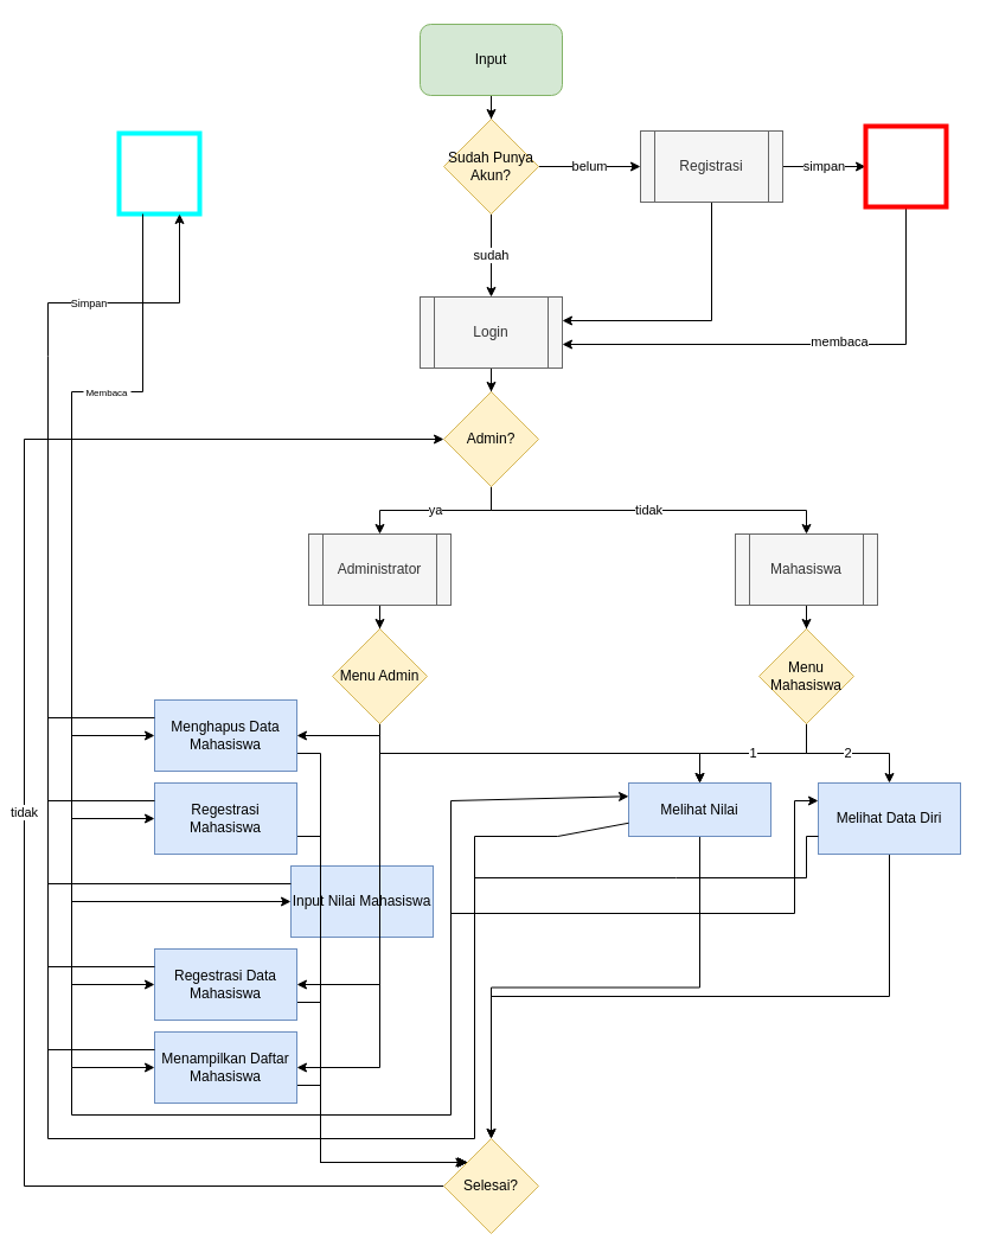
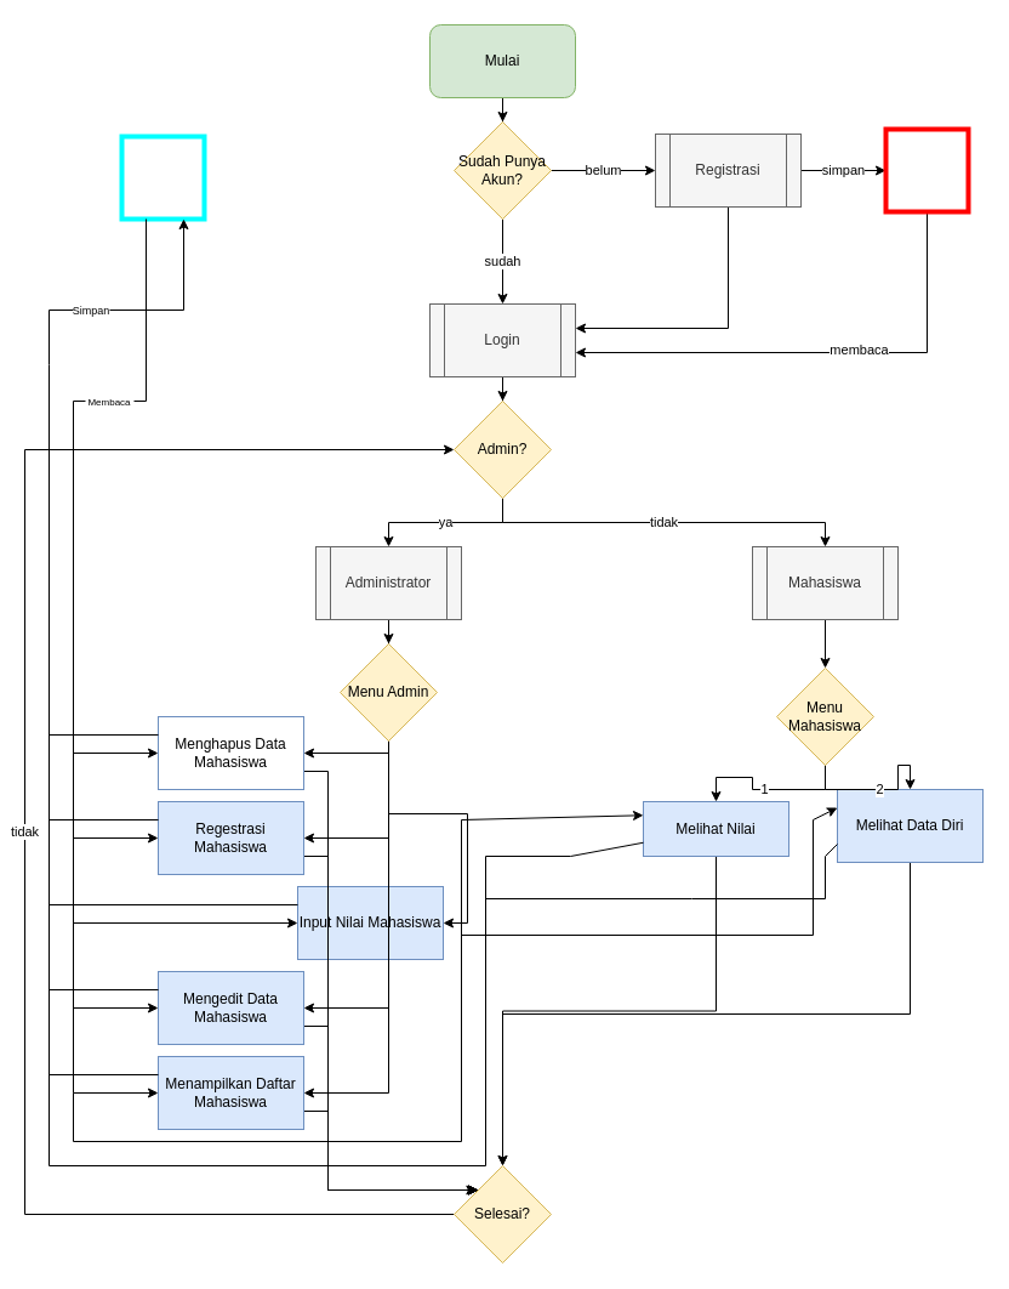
  <mxCell id="0" />
  <mxCell id="1" parent="0" />
  <mxCell id="2" value="" style="edgeStyle=orthogonalEdgeStyle;rounded=0;orthogonalLoop=1;jettySize=auto;html=1;" parent="1" source="3" target="6" edge="1"><mxGeometry relative="1" as="geometry" /></mxCell>
- <mxCell id="3" value="Input" style="rounded=1;whiteSpace=wrap;html=1;fillColor=#d5e8d4;strokeColor=#82b366;" parent="1" vertex="1"><mxGeometry x="354" y="20" width="120" height="60" as="geometry" /></mxCell>
+ <mxCell id="3" value="Mulai" style="rounded=1;whiteSpace=wrap;html=1;fillColor=#d5e8d4;strokeColor=#82b366;" parent="1" vertex="1"><mxGeometry x="354" y="20" width="120" height="60" as="geometry" /></mxCell>
  <mxCell id="4" value="belum" style="edgeStyle=orthogonalEdgeStyle;rounded=0;orthogonalLoop=1;jettySize=auto;html=1;" parent="1" source="6" target="11" edge="1"><mxGeometry relative="1" as="geometry" /></mxCell>
  <mxCell id="5" value="sudah" style="edgeStyle=orthogonalEdgeStyle;rounded=0;orthogonalLoop=1;jettySize=auto;html=1;" parent="1" source="6" target="8" edge="1"><mxGeometry relative="1" as="geometry" /></mxCell>
  <mxCell id="6" value="Sudah Punya Akun?" style="rhombus;whiteSpace=wrap;html=1;fillColor=#fff2cc;strokeColor=#d6b656;" parent="1" vertex="1"><mxGeometry x="374" y="100" width="80" height="80" as="geometry" /></mxCell>
  <mxCell id="7" value="" style="edgeStyle=orthogonalEdgeStyle;rounded=0;orthogonalLoop=1;jettySize=auto;html=1;" parent="1" source="8" target="14" edge="1"><mxGeometry relative="1" as="geometry" /></mxCell>
  <mxCell id="8" value="Login" style="shape=process;whiteSpace=wrap;html=1;backgroundOutline=1;fillColor=#f5f5f5;fontColor=#333333;strokeColor=#666666;" parent="1" vertex="1"><mxGeometry x="354" y="250" width="120" height="60" as="geometry" /></mxCell>
  <mxCell id="9" style="edgeStyle=orthogonalEdgeStyle;rounded=0;orthogonalLoop=1;jettySize=auto;html=1;exitX=0.5;exitY=1;exitDx=0;exitDy=0;" parent="1" source="11" edge="1"><mxGeometry relative="1" as="geometry"><mxPoint x="474" y="270" as="targetPoint" /><Array as="points"><mxPoint x="600" y="270" /><mxPoint x="474" y="270" /></Array></mxGeometry></mxCell>
  <mxCell id="10" value="simpan" style="edgeStyle=orthogonalEdgeStyle;rounded=0;orthogonalLoop=1;jettySize=auto;html=1;exitX=1;exitY=0.5;exitDx=0;exitDy=0;entryX=0;entryY=0.5;entryDx=0;entryDy=0;" parent="1" source="11" target="37" edge="1"><mxGeometry relative="1" as="geometry" /></mxCell>
  <mxCell id="11" value="Registrasi" style="shape=process;whiteSpace=wrap;html=1;backgroundOutline=1;fillColor=#f5f5f5;strokeColor=#666666;fontColor=#333333;" parent="1" vertex="1"><mxGeometry x="540" y="110" width="120" height="60" as="geometry" /></mxCell>
  <mxCell id="12" value="ya" style="edgeStyle=orthogonalEdgeStyle;rounded=0;orthogonalLoop=1;jettySize=auto;html=1;exitX=0.5;exitY=1;exitDx=0;exitDy=0;entryX=0.5;entryY=0;entryDx=0;entryDy=0;" parent="1" source="14" target="16" edge="1"><mxGeometry relative="1" as="geometry" /></mxCell>
  <mxCell id="13" value="tidak" style="edgeStyle=orthogonalEdgeStyle;rounded=0;orthogonalLoop=1;jettySize=auto;html=1;exitX=0.5;exitY=1;exitDx=0;exitDy=0;entryX=0.5;entryY=0;entryDx=0;entryDy=0;" parent="1" source="14" target="18" edge="1"><mxGeometry relative="1" as="geometry" /></mxCell>
  <mxCell id="14" value="Admin?" style="rhombus;whiteSpace=wrap;html=1;fillColor=#fff2cc;strokeColor=#d6b656;" parent="1" vertex="1"><mxGeometry x="374" y="330" width="80" height="80" as="geometry" /></mxCell>
  <mxCell id="15" value="" style="edgeStyle=orthogonalEdgeStyle;rounded=0;orthogonalLoop=1;jettySize=auto;html=1;" parent="1" source="16" target="43" edge="1"><mxGeometry relative="1" as="geometry" /></mxCell>
  <mxCell id="16" value="Administrator" style="shape=process;whiteSpace=wrap;html=1;backgroundOutline=1;fillColor=#f5f5f5;fontColor=#333333;strokeColor=#666666;" parent="1" vertex="1"><mxGeometry x="260" y="450" width="120" height="60" as="geometry" /></mxCell>
  <mxCell id="17" value="" style="edgeStyle=orthogonalEdgeStyle;rounded=0;orthogonalLoop=1;jettySize=auto;html=1;" parent="1" source="18" target="46" edge="1"><mxGeometry relative="1" as="geometry" /></mxCell>
  <mxCell id="18" value="Mahasiswa" style="shape=process;whiteSpace=wrap;html=1;backgroundOutline=1;fillColor=#f5f5f5;fontColor=#333333;strokeColor=#666666;" parent="1" vertex="1"><mxGeometry x="620" y="450" width="120" height="60" as="geometry" /></mxCell>
  <mxCell id="19" style="edgeStyle=orthogonalEdgeStyle;rounded=0;orthogonalLoop=1;jettySize=auto;html=1;exitX=0.5;exitY=1;exitDx=0;exitDy=0;entryX=0.5;entryY=0;entryDx=0;entryDy=0;" parent="1" source="20" target="34" edge="1"><mxGeometry relative="1" as="geometry" /></mxCell>
- <mxCell id="20" value="Melihat Data Diri" style="rounded=0;whiteSpace=wrap;html=1;fillColor=#dae8fc;strokeColor=#6c8ebf;" parent="1" vertex="1"><mxGeometry x="690" y="660" width="120" height="60" as="geometry" /></mxCell>
+ <mxCell id="20" value="Melihat Data Diri" style="rounded=0;whiteSpace=wrap;html=1;fillColor=#dae8fc;strokeColor=#6c8ebf;" parent="1" vertex="1"><mxGeometry x="690" y="650" width="120" height="60" as="geometry" /></mxCell>
  <mxCell id="21" style="edgeStyle=orthogonalEdgeStyle;rounded=0;orthogonalLoop=1;jettySize=auto;html=1;exitX=0.5;exitY=1;exitDx=0;exitDy=0;entryX=0.5;entryY=0;entryDx=0;entryDy=0;" parent="1" source="22" target="34" edge="1"><mxGeometry relative="1" as="geometry" /></mxCell>
  <mxCell id="22" value="Melihat Nilai" style="rounded=0;whiteSpace=wrap;html=1;fillColor=#dae8fc;strokeColor=#6c8ebf;" parent="1" vertex="1"><mxGeometry x="530" y="660" width="120" height="45" as="geometry" /></mxCell>
  <mxCell id="23" style="edgeStyle=orthogonalEdgeStyle;rounded=0;orthogonalLoop=1;jettySize=auto;html=1;exitX=1;exitY=0.75;exitDx=0;exitDy=0;entryX=0;entryY=0;entryDx=0;entryDy=0;" parent="1" source="24" target="34" edge="1"><mxGeometry relative="1" as="geometry"><Array as="points"><mxPoint x="270" y="705" /><mxPoint x="270" y="980" /></Array></mxGeometry></mxCell>
  <mxCell id="24" value="Regestrasi Mahasiswa" style="rounded=0;whiteSpace=wrap;html=1;fillColor=#dae8fc;strokeColor=#6c8ebf;" parent="1" vertex="1"><mxGeometry x="130" y="660" width="120" height="60" as="geometry" /></mxCell>
  <mxCell id="25" style="edgeStyle=orthogonalEdgeStyle;rounded=0;orthogonalLoop=1;jettySize=auto;html=1;exitX=1;exitY=0.75;exitDx=0;exitDy=0;entryX=0;entryY=0;entryDx=0;entryDy=0;" parent="1" source="26" target="34" edge="1"><mxGeometry relative="1" as="geometry"><Array as="points"><mxPoint x="270" y="775" /><mxPoint x="270" y="980" /></Array></mxGeometry></mxCell>
  <mxCell id="26" value="Input Nilai Mahasiswa" style="rounded=0;whiteSpace=wrap;html=1;fillColor=#dae8fc;strokeColor=#6c8ebf;" parent="1" vertex="1"><mxGeometry x="245" y="730" width="120" height="60" as="geometry" /></mxCell>
  <mxCell id="27" style="edgeStyle=orthogonalEdgeStyle;rounded=0;orthogonalLoop=1;jettySize=auto;html=1;entryX=0;entryY=0;entryDx=0;entryDy=0;exitX=1;exitY=0.75;exitDx=0;exitDy=0;" parent="1" source="28" target="34" edge="1"><mxGeometry relative="1" as="geometry"><Array as="points"><mxPoint x="270" y="635" /><mxPoint x="270" y="980" /></Array><mxPoint x="100" y="610" as="sourcePoint" /></mxGeometry></mxCell>
- <mxCell id="28" value="Menghapus Data Mahasiswa" style="rounded=0;whiteSpace=wrap;html=1;fillColor=#dae8fc;strokeColor=#6c8ebf;" parent="1" vertex="1"><mxGeometry x="130" y="590" width="120" height="60" as="geometry" /></mxCell>
+ <mxCell id="28" value="Menghapus Data Mahasiswa" style="rounded=0;whiteSpace=wrap;html=1;fillColor=#ffffff;strokeColor=#6c8ebf;" parent="1" vertex="1"><mxGeometry x="130" y="590" width="120" height="60" as="geometry" /></mxCell>
  <mxCell id="29" style="edgeStyle=orthogonalEdgeStyle;rounded=0;orthogonalLoop=1;jettySize=auto;html=1;exitX=1;exitY=0.75;exitDx=0;exitDy=0;entryX=0.23;entryY=0.25;entryDx=0;entryDy=0;entryPerimeter=0;" parent="1" source="30" target="34" edge="1"><mxGeometry relative="1" as="geometry"><Array as="points"><mxPoint x="270" y="845" /><mxPoint x="270" y="980" /></Array></mxGeometry></mxCell>
- <mxCell id="30" value="Regestrasi Data Mahasiswa" style="rounded=0;whiteSpace=wrap;html=1;fillColor=#dae8fc;strokeColor=#6c8ebf;" parent="1" vertex="1"><mxGeometry x="130" y="800" width="120" height="60" as="geometry" /></mxCell>
+ <mxCell id="30" value="Mengedit Data Mahasiswa" style="rounded=0;whiteSpace=wrap;html=1;fillColor=#dae8fc;strokeColor=#6c8ebf;" parent="1" vertex="1"><mxGeometry x="130" y="800" width="120" height="60" as="geometry" /></mxCell>
  <mxCell id="31" style="edgeStyle=orthogonalEdgeStyle;rounded=0;orthogonalLoop=1;jettySize=auto;html=1;exitX=1;exitY=0.75;exitDx=0;exitDy=0;entryX=0;entryY=0;entryDx=0;entryDy=0;" parent="1" source="32" target="34" edge="1"><mxGeometry relative="1" as="geometry"><Array as="points"><mxPoint x="270" y="915" /><mxPoint x="270" y="980" /></Array></mxGeometry></mxCell>
  <mxCell id="32" value="Menampilkan Daftar Mahasiswa" style="rounded=0;whiteSpace=wrap;html=1;fillColor=#dae8fc;strokeColor=#6c8ebf;" parent="1" vertex="1"><mxGeometry x="130" y="870" width="120" height="60" as="geometry" /></mxCell>
  <mxCell id="33" value="tidak" style="edgeStyle=orthogonalEdgeStyle;rounded=0;orthogonalLoop=1;jettySize=auto;html=1;exitX=0;exitY=0.5;exitDx=0;exitDy=0;entryX=0;entryY=0.5;entryDx=0;entryDy=0;" parent="1" source="34" target="14" edge="1"><mxGeometry relative="1" as="geometry"><Array as="points"><mxPoint x="20" y="1000" /><mxPoint x="20" y="370" /></Array></mxGeometry></mxCell>
  <mxCell id="34" value="Selesai?" style="rhombus;whiteSpace=wrap;html=1;fillColor=#fff2cc;strokeColor=#d6b656;" parent="1" vertex="1"><mxGeometry x="374" y="960" width="80" height="80" as="geometry" /></mxCell>
  <mxCell id="35" style="edgeStyle=orthogonalEdgeStyle;rounded=0;orthogonalLoop=1;jettySize=auto;html=1;" parent="1" source="37" edge="1"><mxGeometry relative="1" as="geometry"><mxPoint x="474" y="290" as="targetPoint" /><Array as="points"><mxPoint x="764" y="290" /><mxPoint x="474" y="290" /></Array></mxGeometry></mxCell>
  <mxCell id="36" value="membaca" style="edgeLabel;html=1;align=center;verticalAlign=middle;resizable=0;points=[];" parent="35" vertex="1" connectable="0"><mxGeometry x="-0.146" y="-3" relative="1" as="geometry"><mxPoint as="offset" /></mxGeometry></mxCell>
  <mxCell id="37" value="" style="shape=image;html=1;verticalAlign=top;verticalLabelPosition=bottom;labelBackgroundColor=#ffffff;imageAspect=0;aspect=fixed;image=https://cdn2.iconfinder.com/data/icons/font-awesome/1792/database-128.png;imageBorder=#FF0000;strokeWidth=4;" parent="1" vertex="1"><mxGeometry x="730" y="106" width="68" height="68" as="geometry" /></mxCell>
  <mxCell id="38" style="edgeStyle=orthogonalEdgeStyle;rounded=0;orthogonalLoop=1;jettySize=auto;html=1;exitX=0.5;exitY=1;exitDx=0;exitDy=0;entryX=1;entryY=0.5;entryDx=0;entryDy=0;" parent="1" source="43" target="28" edge="1"><mxGeometry relative="1" as="geometry"><Array as="points"><mxPoint x="320" y="620" /></Array></mxGeometry></mxCell>
- <mxCell id="40" style="edgeStyle=orthogonalEdgeStyle;rounded=0;orthogonalLoop=1;jettySize=auto;html=1;exitX=0.5;exitY=1;exitDx=0;exitDy=0;" parent="1" source="43" target="22" edge="1"><mxGeometry relative="1" as="geometry" /></mxCell>
+ <mxCell id="39" style="edgeStyle=orthogonalEdgeStyle;rounded=0;orthogonalLoop=1;jettySize=auto;html=1;exitX=0.5;exitY=1;exitDx=0;exitDy=0;entryX=1;entryY=0.5;entryDx=0;entryDy=0;" parent="1" source="43" target="24" edge="1"><mxGeometry relative="1" as="geometry" /></mxCell>
+ <mxCell id="40" style="edgeStyle=orthogonalEdgeStyle;rounded=0;orthogonalLoop=1;jettySize=auto;html=1;exitX=0.5;exitY=1;exitDx=0;exitDy=0;entryX=1;entryY=0.5;entryDx=0;entryDy=0;" parent="1" source="43" target="26" edge="1"><mxGeometry relative="1" as="geometry" /></mxCell>
  <mxCell id="41" style="edgeStyle=orthogonalEdgeStyle;rounded=0;orthogonalLoop=1;jettySize=auto;html=1;exitX=0.5;exitY=1;exitDx=0;exitDy=0;entryX=1;entryY=0.5;entryDx=0;entryDy=0;" parent="1" source="43" target="30" edge="1"><mxGeometry relative="1" as="geometry" /></mxCell>
  <mxCell id="42" style="edgeStyle=orthogonalEdgeStyle;rounded=0;orthogonalLoop=1;jettySize=auto;html=1;exitX=0.5;exitY=1;exitDx=0;exitDy=0;entryX=1;entryY=0.5;entryDx=0;entryDy=0;" parent="1" source="43" target="32" edge="1"><mxGeometry relative="1" as="geometry" /></mxCell>
  <mxCell id="43" value="Menu Admin" style="rhombus;whiteSpace=wrap;html=1;fillColor=#fff2cc;strokeColor=#d6b656;" parent="1" vertex="1"><mxGeometry x="280" y="530" width="80" height="80" as="geometry" /></mxCell>
  <mxCell id="44" value="1" style="edgeStyle=orthogonalEdgeStyle;rounded=0;orthogonalLoop=1;jettySize=auto;html=1;exitX=0.5;exitY=1;exitDx=0;exitDy=0;entryX=0.5;entryY=0;entryDx=0;entryDy=0;" parent="1" source="46" target="22" edge="1"><mxGeometry relative="1" as="geometry" /></mxCell>
  <mxCell id="45" value="2" style="edgeStyle=orthogonalEdgeStyle;rounded=0;orthogonalLoop=1;jettySize=auto;html=1;exitX=0.5;exitY=1;exitDx=0;exitDy=0;" parent="1" source="46" target="20" edge="1"><mxGeometry relative="1" as="geometry" /></mxCell>
- <mxCell id="46" value="Menu Mahasiswa" style="rhombus;whiteSpace=wrap;html=1;fillColor=#fff2cc;strokeColor=#d6b656;" parent="1" vertex="1"><mxGeometry x="640" y="530" width="80" height="80" as="geometry" /></mxCell>
+ <mxCell id="46" value="Menu Mahasiswa" style="rhombus;whiteSpace=wrap;html=1;fillColor=#fff2cc;strokeColor=#d6b656;" parent="1" vertex="1"><mxGeometry x="640" y="550" width="80" height="80" as="geometry" /></mxCell>
  <mxCell id="47" value="" style="shape=image;html=1;verticalAlign=top;verticalLabelPosition=bottom;labelBackgroundColor=#ffffff;imageAspect=0;aspect=fixed;image=https://cdn2.iconfinder.com/data/icons/font-awesome/1792/database-128.png;imageBackground=none;imageBorder=#00FFFF;strokeWidth=4;" vertex="1" parent="1"><mxGeometry x="100" y="112" width="68" height="68" as="geometry" /></mxCell>
  <mxCell id="48" value="" style="endArrow=classic;html=1;rounded=0;entryX=0;entryY=0.5;entryDx=0;entryDy=0;exitX=0;exitY=0.5;exitDx=0;exitDy=0;startArrow=none;" edge="1" parent="1" source="64" target="32"><mxGeometry width="50" height="50" relative="1" as="geometry"><mxPoint x="110" y="140" as="sourcePoint" /><mxPoint x="70" y="930" as="targetPoint" /><Array as="points"><mxPoint x="60" y="330" /><mxPoint x="60" y="900" /></Array></mxGeometry></mxCell>
  <mxCell id="49" value="" style="endArrow=classic;html=1;rounded=0;entryX=0;entryY=0.5;entryDx=0;entryDy=0;" edge="1" parent="1" target="24"><mxGeometry width="50" height="50" relative="1" as="geometry"><mxPoint x="60" y="690" as="sourcePoint" /><mxPoint x="60" y="710" as="targetPoint" /><Array as="points" /></mxGeometry></mxCell>
  <mxCell id="50" value="" style="endArrow=classic;html=1;rounded=0;entryX=0;entryY=0.5;entryDx=0;entryDy=0;" edge="1" parent="1" target="26"><mxGeometry width="50" height="50" relative="1" as="geometry"><mxPoint x="60" y="760" as="sourcePoint" /><mxPoint x="90" y="780" as="targetPoint" /><Array as="points" /></mxGeometry></mxCell>
  <mxCell id="51" value="" style="endArrow=classic;html=1;rounded=0;entryX=0;entryY=0.5;entryDx=0;entryDy=0;" edge="1" parent="1" target="30"><mxGeometry width="50" height="50" relative="1" as="geometry"><mxPoint x="60" y="830" as="sourcePoint" /><mxPoint x="90" y="850" as="targetPoint" /><Array as="points" /></mxGeometry></mxCell>
  <mxCell id="52" value="" style="endArrow=classic;html=1;rounded=0;entryX=0;entryY=0.5;entryDx=0;entryDy=0;" edge="1" parent="1" target="28"><mxGeometry width="50" height="50" relative="1" as="geometry"><mxPoint x="60" y="620" as="sourcePoint" /><mxPoint x="250" y="640" as="targetPoint" /></mxGeometry></mxCell>
  <mxCell id="53" value="" style="endArrow=classic;html=1;rounded=0;entryX=0.75;entryY=1;entryDx=0;entryDy=0;startArrow=none;" edge="1" parent="1" source="62" target="47"><mxGeometry width="50" height="50" relative="1" as="geometry"><mxPoint x="140" y="290" as="sourcePoint" /><mxPoint x="210" y="250" as="targetPoint" /><Array as="points"><mxPoint x="151" y="255" /></Array></mxGeometry></mxCell>
  <mxCell id="54" value="" style="endArrow=none;html=1;rounded=0;exitX=0;exitY=0.25;exitDx=0;exitDy=0;" edge="1" parent="1" source="30"><mxGeometry width="50" height="50" relative="1" as="geometry"><mxPoint x="360" y="810" as="sourcePoint" /><mxPoint x="40" y="815" as="targetPoint" /></mxGeometry></mxCell>
  <mxCell id="55" value="" style="endArrow=none;html=1;rounded=0;exitX=0;exitY=0.25;exitDx=0;exitDy=0;" edge="1" parent="1" source="26"><mxGeometry width="50" height="50" relative="1" as="geometry"><mxPoint x="400" y="770" as="sourcePoint" /><mxPoint x="40" y="745" as="targetPoint" /></mxGeometry></mxCell>
  <mxCell id="56" value="" style="endArrow=none;html=1;rounded=0;exitX=0;exitY=0.25;exitDx=0;exitDy=0;" edge="1" parent="1" source="24"><mxGeometry width="50" height="50" relative="1" as="geometry"><mxPoint x="430" y="730" as="sourcePoint" /><mxPoint x="40" y="675" as="targetPoint" /></mxGeometry></mxCell>
  <mxCell id="57" value="" style="endArrow=none;html=1;rounded=0;exitX=0;exitY=0.25;exitDx=0;exitDy=0;" edge="1" parent="1" source="28"><mxGeometry width="50" height="50" relative="1" as="geometry"><mxPoint x="430" y="710" as="sourcePoint" /><mxPoint x="40" y="605" as="targetPoint" /></mxGeometry></mxCell>
  <mxCell id="58" value="" style="endArrow=none;html=1;rounded=0;entryX=0;entryY=0.75;entryDx=0;entryDy=0;" edge="1" parent="1" target="22"><mxGeometry width="50" height="50" relative="1" as="geometry"><mxPoint x="40" y="880" as="sourcePoint" /><mxPoint x="480" y="780" as="targetPoint" /><Array as="points"><mxPoint x="40" y="960" /><mxPoint x="400" y="960" /><mxPoint x="400" y="705" /><mxPoint x="470" y="705" /></Array></mxGeometry></mxCell>
  <mxCell id="59" value="" style="endArrow=none;html=1;rounded=0;entryX=0;entryY=0.75;entryDx=0;entryDy=0;" edge="1" parent="1" target="20"><mxGeometry width="50" height="50" relative="1" as="geometry"><mxPoint x="400" y="740" as="sourcePoint" /><mxPoint x="480" y="820" as="targetPoint" /><Array as="points"><mxPoint x="570" y="740" /><mxPoint x="680" y="740" /><mxPoint x="680" y="705" /></Array></mxGeometry></mxCell>
  <mxCell id="60" value="" style="endArrow=classic;html=1;rounded=0;entryX=0;entryY=0.25;entryDx=0;entryDy=0;" edge="1" parent="1" target="22"><mxGeometry width="50" height="50" relative="1" as="geometry"><mxPoint x="60" y="900" as="sourcePoint" /><mxPoint x="390" y="670" as="targetPoint" /><Array as="points"><mxPoint x="60" y="940" /><mxPoint x="380" y="940" /><mxPoint x="380" y="675" /></Array></mxGeometry></mxCell>
  <mxCell id="61" value="" style="endArrow=classic;html=1;rounded=0;entryX=0;entryY=0.25;entryDx=0;entryDy=0;" edge="1" parent="1" target="20"><mxGeometry width="50" height="50" relative="1" as="geometry"><mxPoint x="380" y="770" as="sourcePoint" /><mxPoint x="670" y="680" as="targetPoint" /><Array as="points"><mxPoint x="670" y="770" /><mxPoint x="670" y="675" /></Array></mxGeometry></mxCell>
  <mxCell id="62" value="&lt;font style=&quot;font-size: 9px;&quot;&gt;Simpan&lt;/font&gt;" style="text;html=1;strokeColor=none;fillColor=none;align=center;verticalAlign=middle;whiteSpace=wrap;rounded=0;rotation=0;" vertex="1" parent="1"><mxGeometry x="60" y="240" width="30" height="30" as="geometry" /></mxCell>
  <mxCell id="63" value="" style="endArrow=none;html=1;rounded=0;exitX=0;exitY=0.25;exitDx=0;exitDy=0;entryX=0;entryY=0.5;entryDx=0;entryDy=0;" edge="1" parent="1" source="32" target="62"><mxGeometry width="50" height="50" relative="1" as="geometry"><mxPoint x="130" y="885" as="sourcePoint" /><mxPoint x="60" y="280" as="targetPoint" /><Array as="points"><mxPoint x="40" y="885" /><mxPoint x="40" y="300" /><mxPoint x="40" y="255" /></Array></mxGeometry></mxCell>
  <mxCell id="64" value="&lt;font style=&quot;font-size: 8px;&quot;&gt;Membaca&lt;/font&gt;" style="text;html=1;strokeColor=none;fillColor=none;align=center;verticalAlign=middle;whiteSpace=wrap;rounded=0;" vertex="1" parent="1"><mxGeometry x="70" y="320" width="40" height="20" as="geometry" /></mxCell>
  <mxCell id="65" value="" style="endArrow=none;html=1;rounded=0;entryX=1;entryY=0.5;entryDx=0;entryDy=0;" edge="1" parent="1" target="64"><mxGeometry width="50" height="50" relative="1" as="geometry"><mxPoint x="120" y="180" as="sourcePoint" /><mxPoint x="120" y="330" as="targetPoint" /><Array as="points"><mxPoint x="120" y="330" /></Array></mxGeometry></mxCell>
